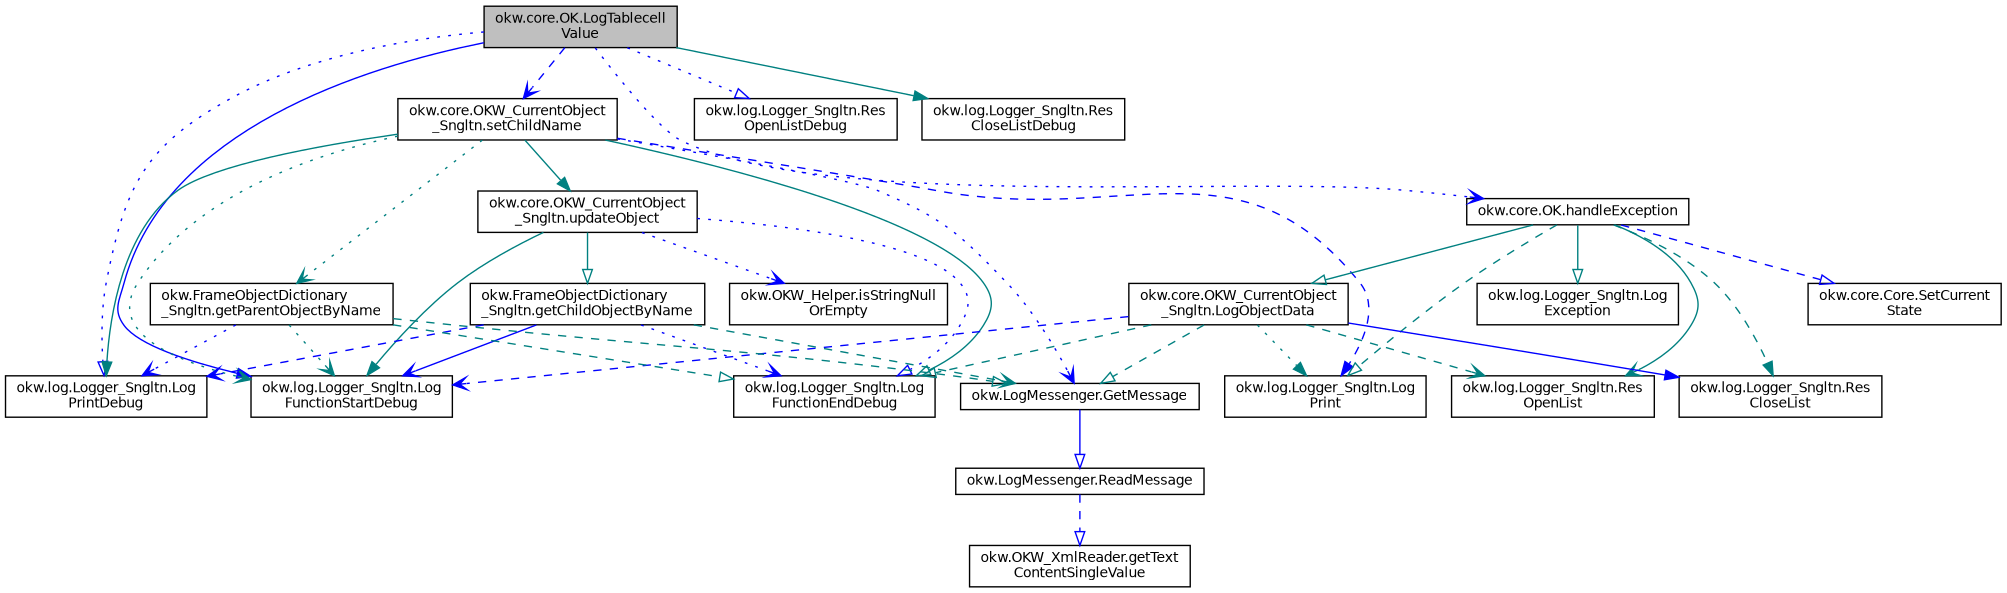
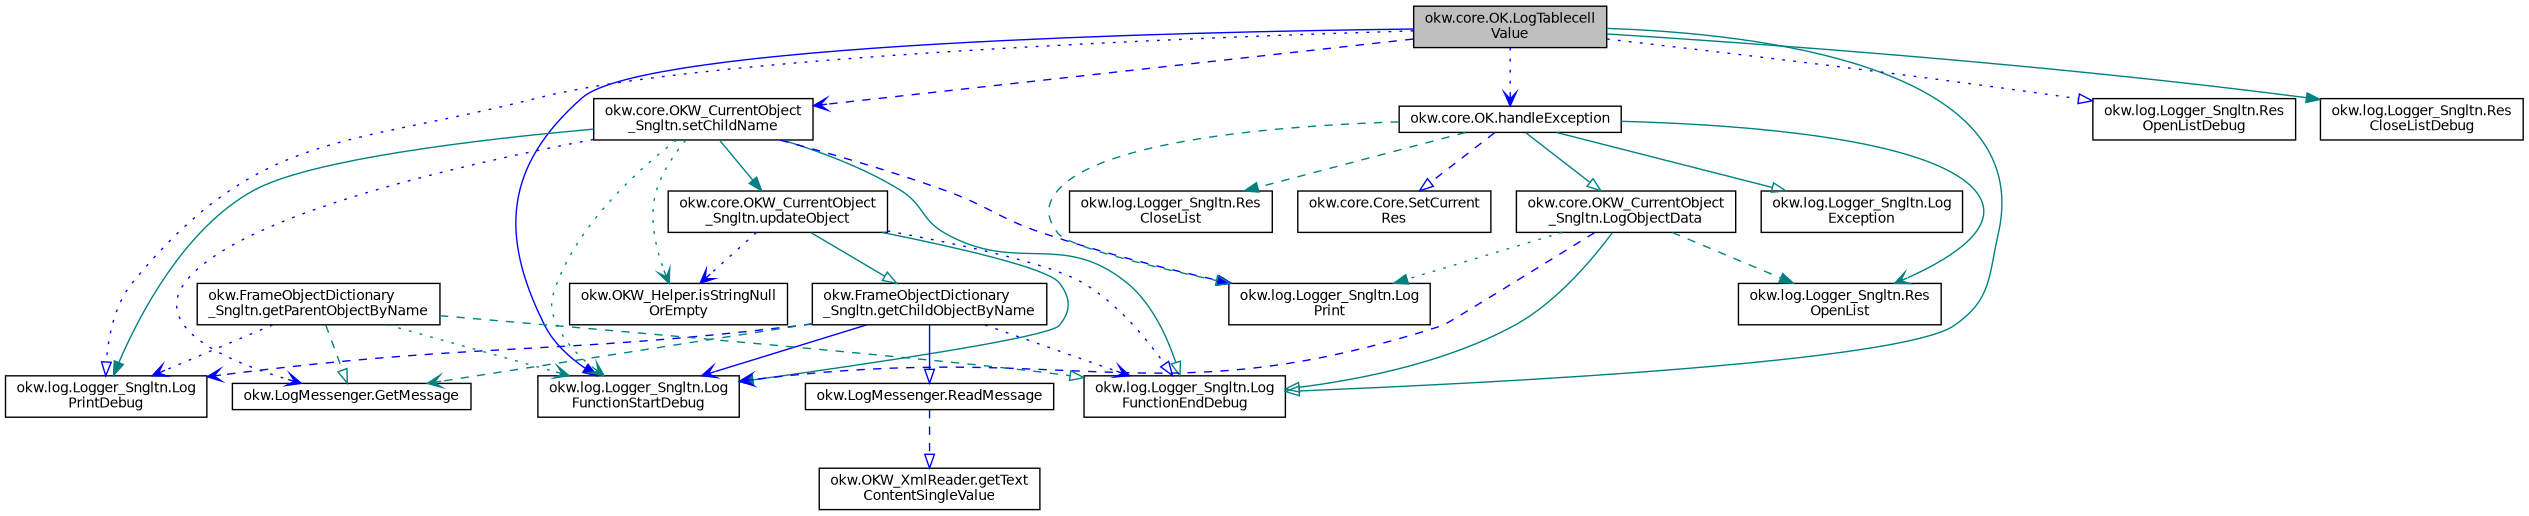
  digraph {
    rankdir=TB
    node [color=black fillcolor=white fontname=Helvetica fontsize=10 shape=record style=filled]
    edge [arrowhead=onormal color=teal fontname=Helvetica fontsize=10 labelfontname=Helvetica labelfontsize=10 style=solid]
    n1 [fillcolor=grey75 fontcolor=black height=0.2 label="okw.core.OK.LogTablecell\lValue" width=0.4]
    n2 [height=0.2 label="okw.log.Logger_Sngltn.Log\lFunctionStartDebug" width=0.4]
    n3 [height=0.2 label="okw.core.OKW_CurrentObject\l_Sngltn.setChildName" width=0.4]
    n4 [height=0.2 label="okw.log.Logger_Sngltn.Log\lPrintDebug" width=0.4]
    n5 [height=0.2 label="okw.log.Logger_Sngltn.Log\lFunctionEndDebug" width=0.4]
    n6 [height=0.2 label="okw.log.Logger_Sngltn.Res\lOpenListDebug" width=0.4]
    n7 [height=0.2 label="okw.log.Logger_Sngltn.Res\lCloseListDebug" width=0.4]
    n8 [height=0.2 label="okw.core.OK.handleException" width=0.4]
    n9 [height=0.2 label="okw.LogMessenger.GetMessage" width=0.4]
    n10 [height=0.2 label="okw.OKW_Helper.isStringNull\lOrEmpty" width=0.4]
    n11 [height=0.2 label="okw.log.Logger_Sngltn.Log\lPrint" width=0.4]
    n12 [height=0.2 label="okw.core.OKW_CurrentObject\l_Sngltn.updateObject" width=0.4]
    n13 [height=0.2 label="okw.log.Logger_Sngltn.Log\lException" width=0.4]
    n14 [height=0.2 label="okw.log.Logger_Sngltn.Res\lOpenList" width=0.4]
    n15 [height=0.2 label="okw.log.Logger_Sngltn.Res\lCloseList" width=0.4]
    n16 [height=0.2 label="okw.core.OKW_CurrentObject\l_Sngltn.LogObjectData" width=0.4]
-   n17 [height=0.2 label="okw.core.Core.SetCurrent\lState" width=0.4]
+   n17 [height=0.2 label="okw.core.Core.SetCurrent\lRes" width=0.4]
    n18 [height=0.2 label="okw.LogMessenger.ReadMessage" width=0.4]
    n19 [height=0.2 label="okw.FrameObjectDictionary\l_Sngltn.getChildObjectByName" width=0.4]
    n20 [height=0.2 label="okw.OKW_XmlReader.getText\lContentSingleValue" width=0.4]
    n21 [height=0.2 label="okw.FrameObjectDictionary\l_Sngltn.getParentObjectByName" width=0.4]
    n1 -> n2 [arrowhead=normal color=blue]
    n1 -> n3 [arrowhead=vee color=blue style=dashed]
    n1 -> n4 [color=blue style=dotted]
+   n1 -> n5
    n1 -> n6 [color=blue style=dotted]
    n1 -> n7 [arrowhead=normal]
    n1 -> n8 [arrowhead=vee color=blue style=dotted]
    n3 -> n2 [arrowhead=vee style=dotted]
    n3 -> n4 [arrowhead=normal]
    n3 -> n5
    n3 -> n9 [arrowhead=vee color=blue style=dotted]
-   n3 -> n21 [arrowhead=vee style=dotted]
+   n3 -> n10 [arrowhead=vee style=dotted]
    n3 -> n11 [arrowhead=normal color=blue style=dashed]
    n3 -> n12 [arrowhead=normal]
    n8 -> n11 [style=dashed]
    n8 -> n13
    n8 -> n14 [arrowhead=vee]
    n8 -> n15 [arrowhead=normal style=dashed]
    n8 -> n16
    n8 -> n17 [color=blue style=dashed]
-   n9 -> n18 [color=blue]
+   n19 -> n18 [color=blue]
    n12 -> n2 [arrowhead=normal]
    n12 -> n5 [color=blue style=dotted]
    n12 -> n10 [arrowhead=vee color=blue style=dotted]
    n12 -> n19
    n16 -> n2 [arrowhead=vee color=blue style=dashed]
-   n16 -> n5 [style=dashed]
-   n16 -> n9 [style=dashed]
+   n16 -> n5
    n16 -> n11 [arrowhead=normal style=dotted]
-   n16 -> n14 [arrowhead=vee style=dashed]
-   n16 -> n15 [arrowhead=normal color=blue]
+   n16 -> n14 [arrowhead=normal style=dashed]
    n18 -> n20 [color=blue style=dashed]
    n19 -> n2 [arrowhead=vee color=blue]
    n19 -> n4 [arrowhead=vee color=blue style=dashed]
    n19 -> n5 [arrowhead=vee color=blue style=dotted]
    n19 -> n9 [arrowhead=vee style=dashed]
    n21 -> n2 [arrowhead=vee style=dotted]
    n21 -> n4 [arrowhead=vee color=blue style=dotted]
    n21 -> n5 [style=dashed]
    n21 -> n9 [style=dashed]
  }
